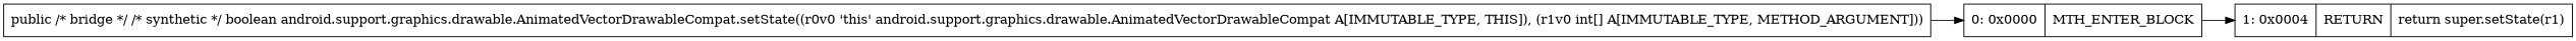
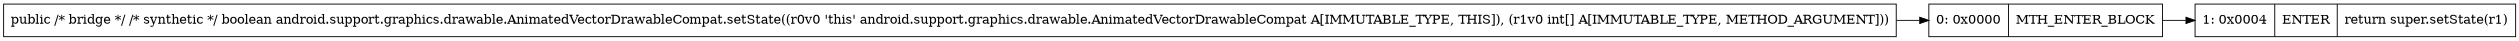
  digraph {
    rankdir=LR
    node [shape=record]
    n1 [label="{0\:\ 0x0000|MTH_ENTER_BLOCK\l}"]
-   n2 [label="{1\:\ 0x0004|RETURN\l|return super.setState(r1)\l}"]
+   n2 [label="{1\:\ 0x0004|ENTER\l|return super.setState(r1)\l}"]
    n3 [label="{public \/* bridge *\/ \/* synthetic *\/ boolean android.support.graphics.drawable.AnimatedVectorDrawableCompat.setState((r0v0 'this' android.support.graphics.drawable.AnimatedVectorDrawableCompat A[IMMUTABLE_TYPE, THIS]), (r1v0 int[] A[IMMUTABLE_TYPE, METHOD_ARGUMENT])) }"]
    n1 -> n2
    n3 -> n1
  }
